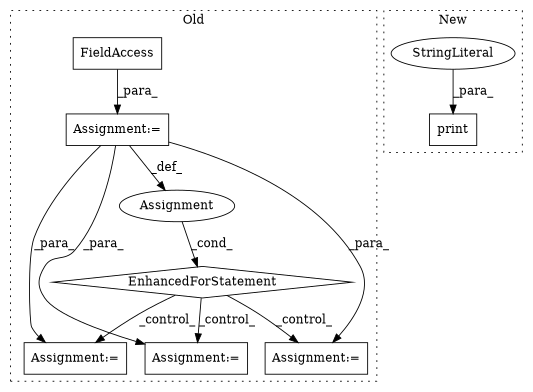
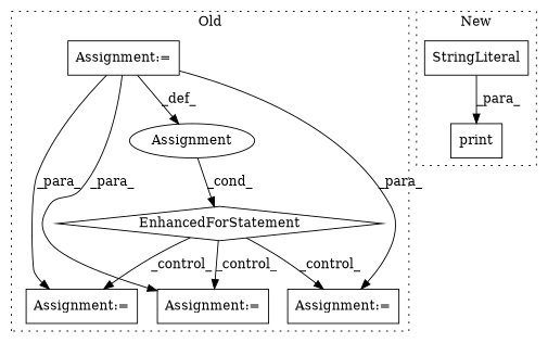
  digraph {
    node [a=7 l=1 s="12376,12450" shape=box]
    n1 [a=70 l="53,2" label=EnhancedForStatement shape=diamond]
    n2 [l="53,2" label="Assignment:="]
    n3 [label="Assignment:=" s=12930]
    n4 [a=42 l=6 label=Assignment s=12433 shape=ellipse]
    n5 [label="Assignment:=" s=13201]
    n6 [label="Assignment:=" s=13103]
-   n7 [a=22 l=8 label=FieldAccess s=12442]
    n8 [a=32 l="6,1" label=print s="12064,12086"]
-   n9 [a=45 l=9 label=StringLiteral s=12070 shape=ellipse]
+   n9 [a=45 l=9 label=StringLiteral s=12070]
    subgraph cluster_1 {
      label=Old
      style=dotted
      n1
      n2
      n3
      n4
      n5
      n6
-     n7
    }
    subgraph cluster_2 {
      label=New
      style=dotted
      n8
      n9
    }
    n1 -> n3 [label=_control_]
    n1 -> n5 [label=_control_]
    n1 -> n6 [label=_control_]
    n2 -> n3 [label=_para_]
    n2 -> n4 [label=_def_]
    n2 -> n5 [label=_para_]
    n2 -> n6 [label=_para_]
    n4 -> n1 [label=_cond_]
-   n7 -> n2 [label=_para_]
    n9 -> n8 [label=_para_]
  }
